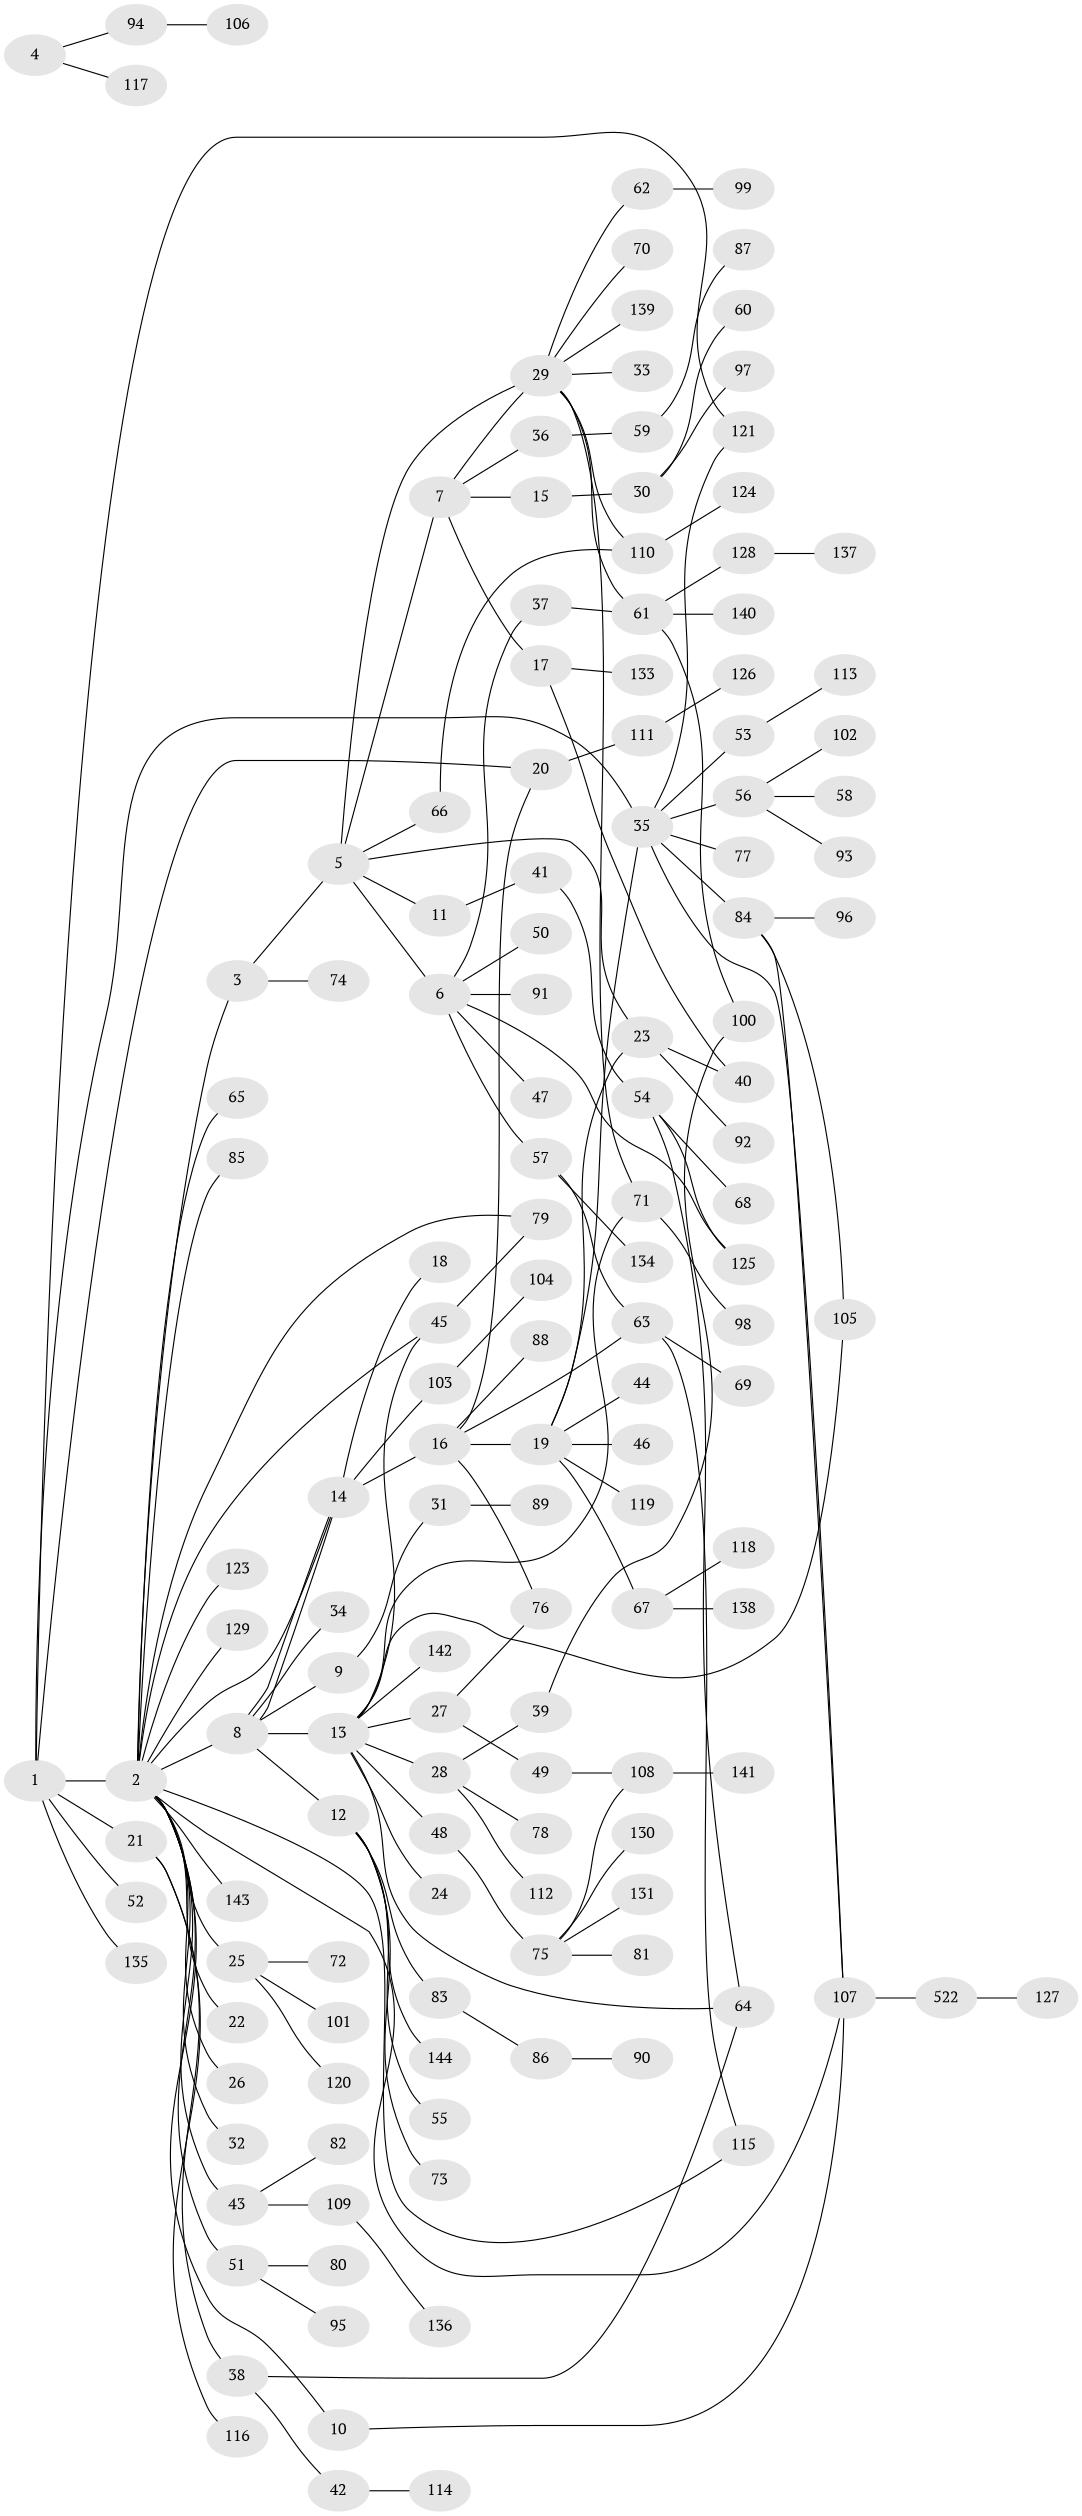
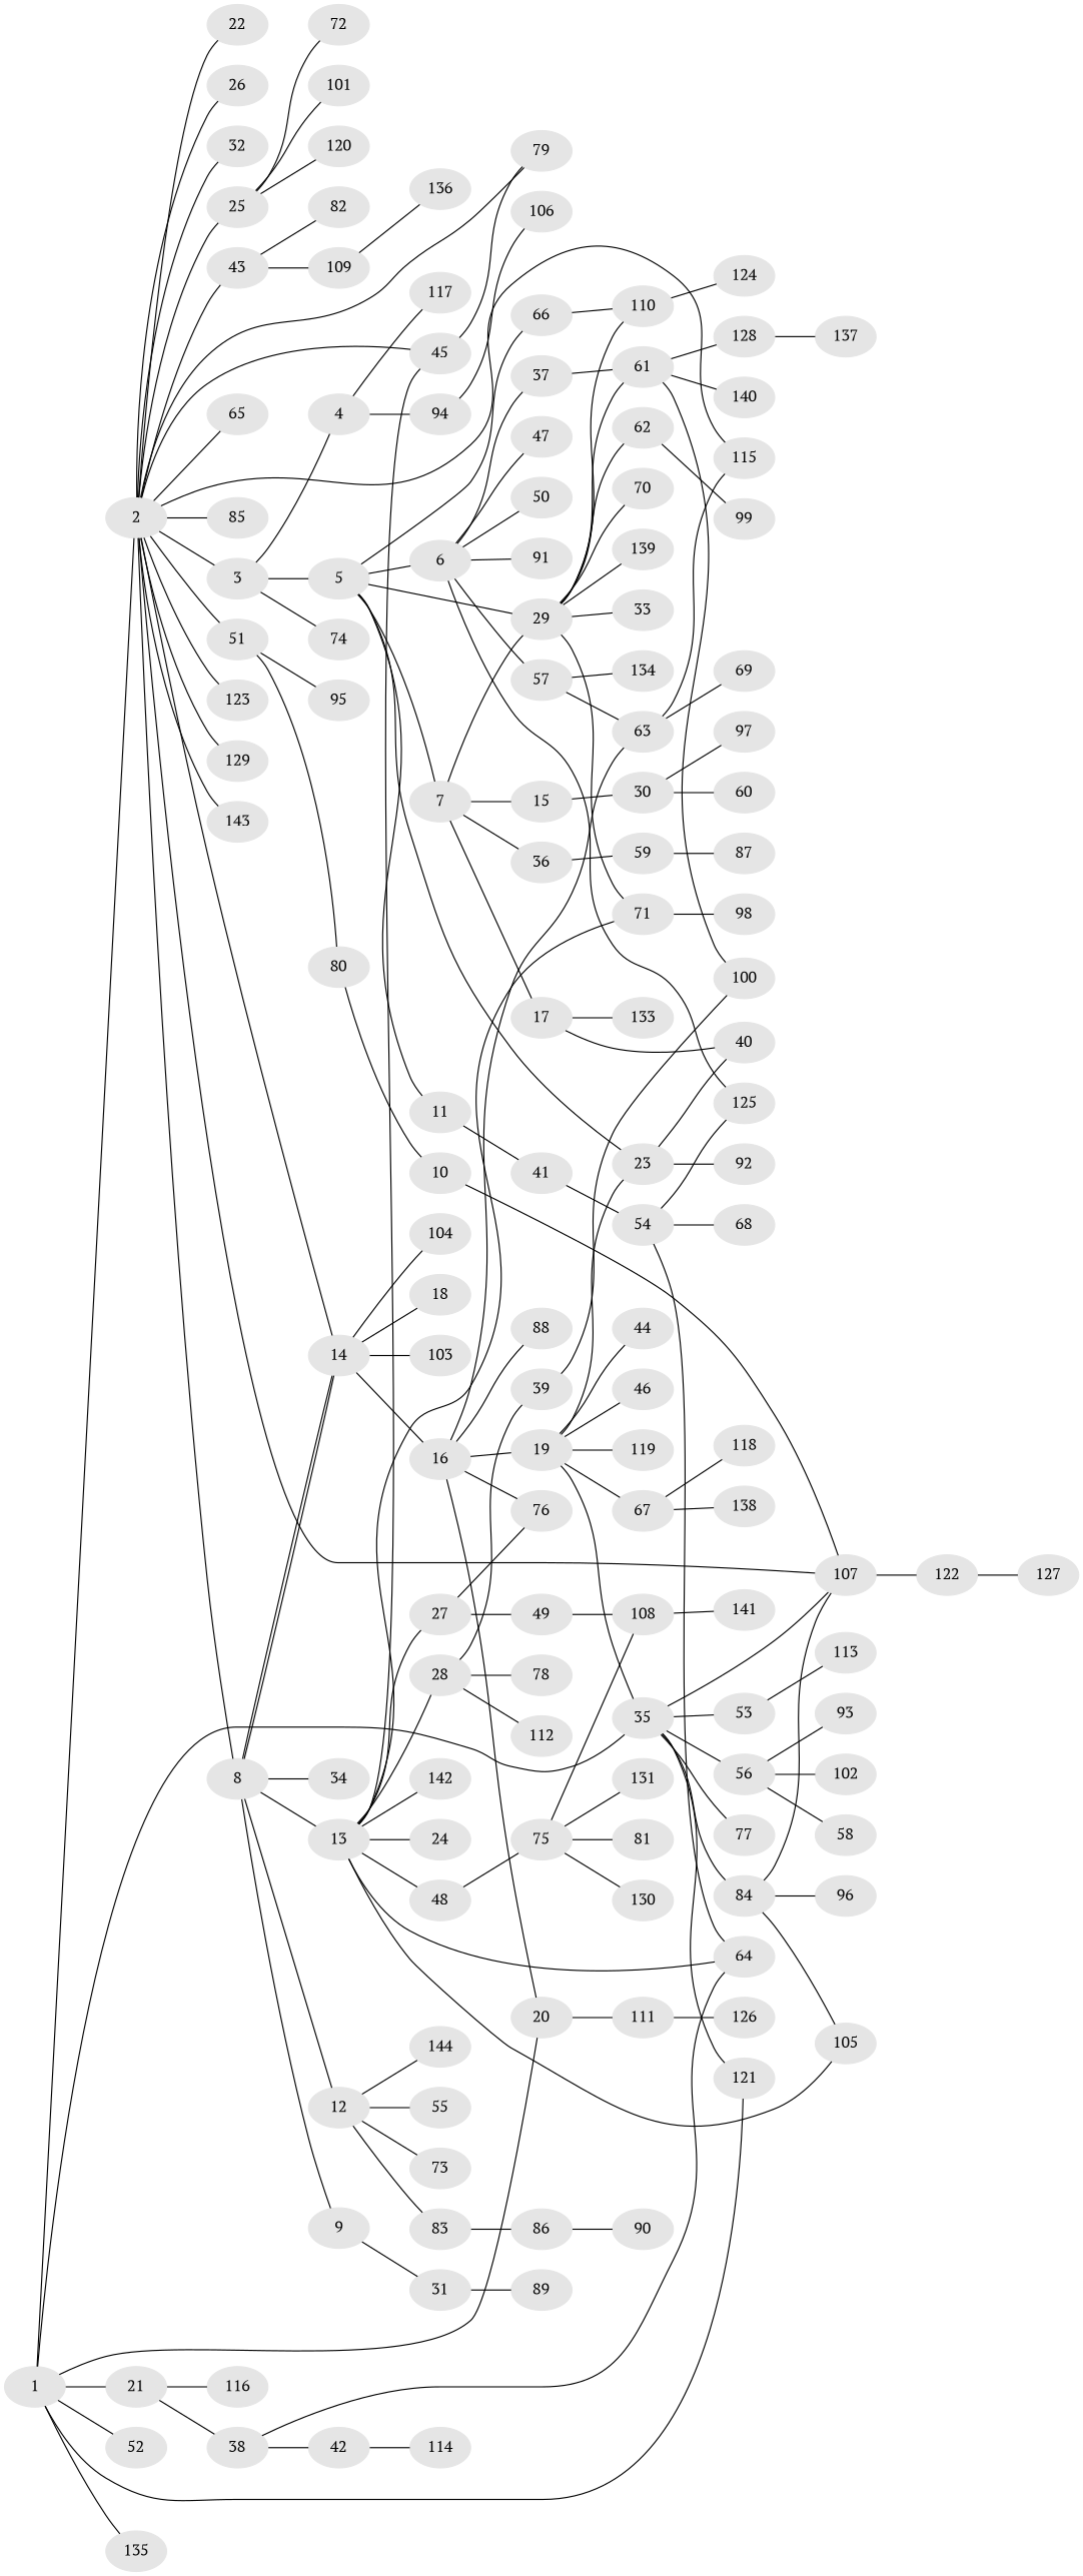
  graph {
    fontname="PT Serif"
    rankdir=LR
    node [color=gray90 fontname="PT Serif" style=filled]
    edge [fontname="PT Serif"]
    1
    2
    20
    21
    35
    52
    121
    135
    3
    8
    10
    14
    22
    25
    26
    32
    43
    45
    51
    65
    79
    85
    107
    115
    123
    129
    143
    111
    38
    116
    53
    56
    77
    84
    4
    5
    74
    9
    12
    13
    34
    16
    18
    103
    104
    72
    101
    120
    82
    109
    80
    95
-   122 [label=522]
+   122
    94
    117
    6
    7
    11
    23
    29
    66
    106
    37
    47
    50
    57
    91
    125
    15
    17
    36
    41
    40
    92
    71
    33
    61
    62
    70
    110
    139
    63
    134
    30
    133
    59
    31
    55
    73
    83
    144
    24
    27
    28
    48
    64
    105
    142
    89
    54
    86
    76
    49
    39
    78
    112
    75
    98
    19
    88
    60
    97
    44
    46
    67
    119
    69
    118
    138
    126
    42
    108
    100
    128
    140
    99
    124
    113
    58
    93
    102
    96
    87
    114
    68
    81
    130
    131
    136
    141
    137
    90
    127
    1 -- 2
    1 -- 20
    1 -- 21
    1 -- 35
    1 -- 52
    1 -- 121
    1 -- 135
    2 -- 3
    2 -- 8
-   2 -- 10
+   80 -- 10
    2 -- 14
    2 -- 22
    2 -- 25
    2 -- 26
    2 -- 32
    2 -- 43
    2 -- 45
    2 -- 51
    2 -- 65
    2 -- 79
    2 -- 85
    2 -- 107
    2 -- 115
    2 -- 123
    2 -- 129
    2 -- 143
    20 -- 111
    21 -- 38
    21 -- 116
    35 -- 121
    35 -- 107
    35 -- 53
    35 -- 56
    35 -- 77
    35 -- 84
+   3 -- 4
    3 -- 5
    3 -- 74
    8 -- 14
    8 -- 14
    8 -- 9
    8 -- 12
    8 -- 13
    8 -- 34
    10 -- 107
    14 -- 16
    14 -- 18
    14 -- 103
-   103 -- 104
+   14 -- 104
    25 -- 72
    25 -- 101
    25 -- 120
    43 -- 82
    43 -- 109
    45 -- 79
    51 -- 80
    51 -- 95
    107 -- 122
    111 -- 126
    38 -- 64
    38 -- 42
    53 -- 113
    56 -- 58
    56 -- 93
    56 -- 102
    84 -- 107
    84 -- 105
    84 -- 96
    4 -- 94
    4 -- 117
    5 -- 6
    5 -- 7
    5 -- 11
    5 -- 23
    5 -- 29
    5 -- 66
    9 -- 31
    12 -- 55
    12 -- 73
    12 -- 83
    12 -- 144
    13 -- 45
    13 -- 71
    13 -- 24
    13 -- 27
    13 -- 28
    13 -- 48
    13 -- 64
    13 -- 105
    13 -- 142
    16 -- 20
    16 -- 63
    16 -- 76
    16 -- 19
    16 -- 88
    109 -- 136
    122 -- 127
    94 -- 106
    6 -- 37
    6 -- 47
    6 -- 50
    6 -- 57
    6 -- 91
    6 -- 125
    7 -- 29
    7 -- 15
    7 -- 17
    7 -- 36
    11 -- 41
    23 -- 40
    23 -- 92
    29 -- 71
    29 -- 33
    29 -- 61
    29 -- 62
    29 -- 70
    29 -- 110
    29 -- 139
    66 -- 110
    37 -- 61
    57 -- 63
    57 -- 134
    15 -- 30
    17 -- 40
    17 -- 133
    36 -- 59
    41 -- 54
    71 -- 98
    61 -- 100
    61 -- 128
    61 -- 140
    62 -- 99
    110 -- 124
    63 -- 115
    63 -- 69
    30 -- 60
    30 -- 97
    59 -- 87
    31 -- 89
    83 -- 86
    27 -- 76
    27 -- 49
    28 -- 39
    28 -- 78
    28 -- 112
    48 -- 75
    54 -- 125
    54 -- 64
    54 -- 68
    86 -- 90
    49 -- 108
    39 -- 100
    75 -- 108
    75 -- 81
    75 -- 130
    75 -- 131
    19 -- 35
    19 -- 23
    19 -- 44
    19 -- 46
    19 -- 67
    19 -- 119
    67 -- 118
    67 -- 138
    42 -- 114
    108 -- 141
    128 -- 137
  }
